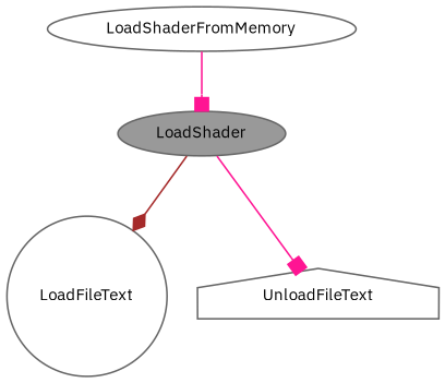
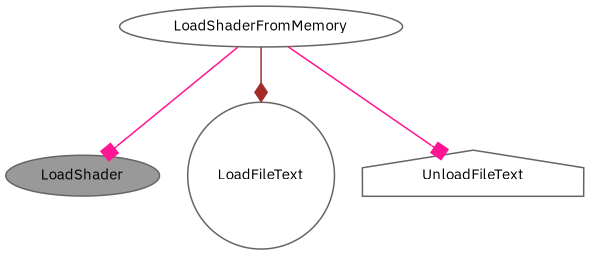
  digraph {
    fontname="IBM Plex Sans"
    rankdir=TB
    node [color=grey40 fillcolor=white fontname="IBM Plex Sans" fontsize=10 shape=ellipse style=filled]
    edge [arrowhead=box color=deeppink fontname="IBM Plex Sans" fontsize=10 labelfontname=Helvetica labelfontsize=10 style=solid]
    n1 [color=gray40 fillcolor=grey60 fontcolor=black height=0.2 label=LoadShader width=0.4]
    n2 [height=0.2 label=LoadFileText shape=circle width=0.4]
    n3 [height=0.2 label=UnloadFileText shape=house width=0.4]
    n4 [height=0.2 label=LoadShaderFromMemory width=0.4]
-   n1 -> n2 [arrowhead=diamond color=brown]
-   n1 -> n3
+   n4 -> n2 [arrowhead=diamond color=brown]
+   n4 -> n3
    n4 -> n1
  }
